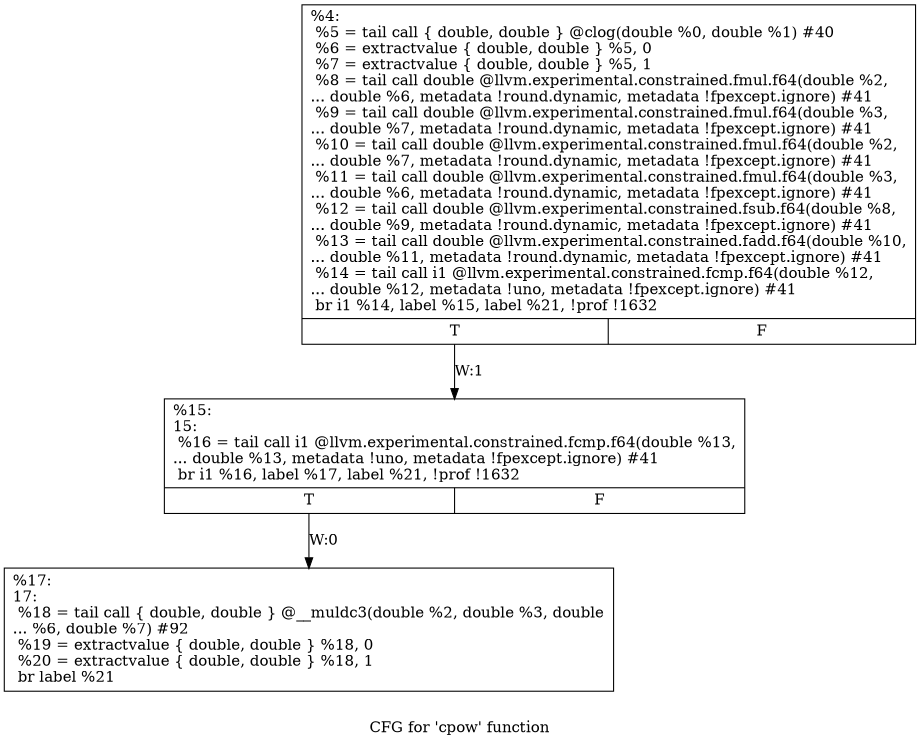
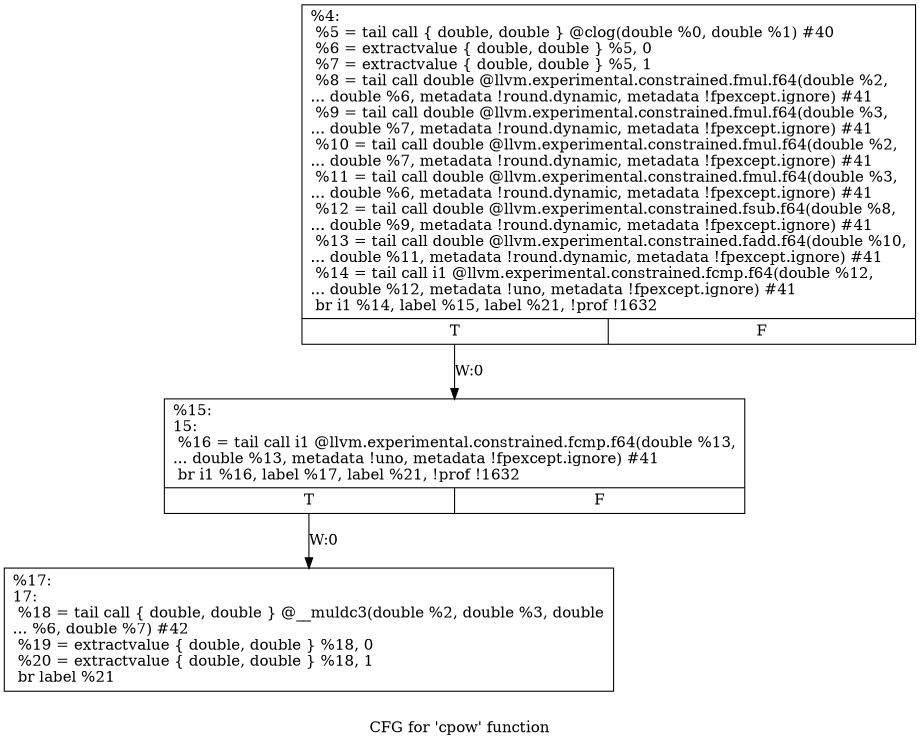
  digraph {
    label="CFG for 'cpow' function"
    node [shape=record]
    edge [tailport=s0]
    n1 [label="{%4:\l  %5 = tail call \{ double, double \} @clog(double %0, double %1) #40\l  %6 = extractvalue \{ double, double \} %5, 0\l  %7 = extractvalue \{ double, double \} %5, 1\l  %8 = tail call double @llvm.experimental.constrained.fmul.f64(double %2,\l... double %6, metadata !round.dynamic, metadata !fpexcept.ignore) #41\l  %9 = tail call double @llvm.experimental.constrained.fmul.f64(double %3,\l... double %7, metadata !round.dynamic, metadata !fpexcept.ignore) #41\l  %10 = tail call double @llvm.experimental.constrained.fmul.f64(double %2,\l... double %7, metadata !round.dynamic, metadata !fpexcept.ignore) #41\l  %11 = tail call double @llvm.experimental.constrained.fmul.f64(double %3,\l... double %6, metadata !round.dynamic, metadata !fpexcept.ignore) #41\l  %12 = tail call double @llvm.experimental.constrained.fsub.f64(double %8,\l... double %9, metadata !round.dynamic, metadata !fpexcept.ignore) #41\l  %13 = tail call double @llvm.experimental.constrained.fadd.f64(double %10,\l... double %11, metadata !round.dynamic, metadata !fpexcept.ignore) #41\l  %14 = tail call i1 @llvm.experimental.constrained.fcmp.f64(double %12,\l... double %12, metadata !uno, metadata !fpexcept.ignore) #41\l  br i1 %14, label %15, label %21, !prof !1632\l|{<s0>T|<s1>F}}"]
    n2 [label="{%15:\l15:                                               \l  %16 = tail call i1 @llvm.experimental.constrained.fcmp.f64(double %13,\l... double %13, metadata !uno, metadata !fpexcept.ignore) #41\l  br i1 %16, label %17, label %21, !prof !1632\l|{<s0>T|<s1>F}}"]
-   n3 [label="{%17:\l17:                                               \l  %18 = tail call \{ double, double \} @__muldc3(double %2, double %3, double\l... %6, double %7) #92\l  %19 = extractvalue \{ double, double \} %18, 0\l  %20 = extractvalue \{ double, double \} %18, 1\l  br label %21\l}"]
-   n1 -> n2 [label="W:1"]
+   n3 [label="{%17:\l17:                                               \l  %18 = tail call \{ double, double \} @__muldc3(double %2, double %3, double\l... %6, double %7) #42\l  %19 = extractvalue \{ double, double \} %18, 0\l  %20 = extractvalue \{ double, double \} %18, 1\l  br label %21\l}"]
+   n1 -> n2 [label="W:0"]
    n2 -> n3 [label="W:0"]
  }
